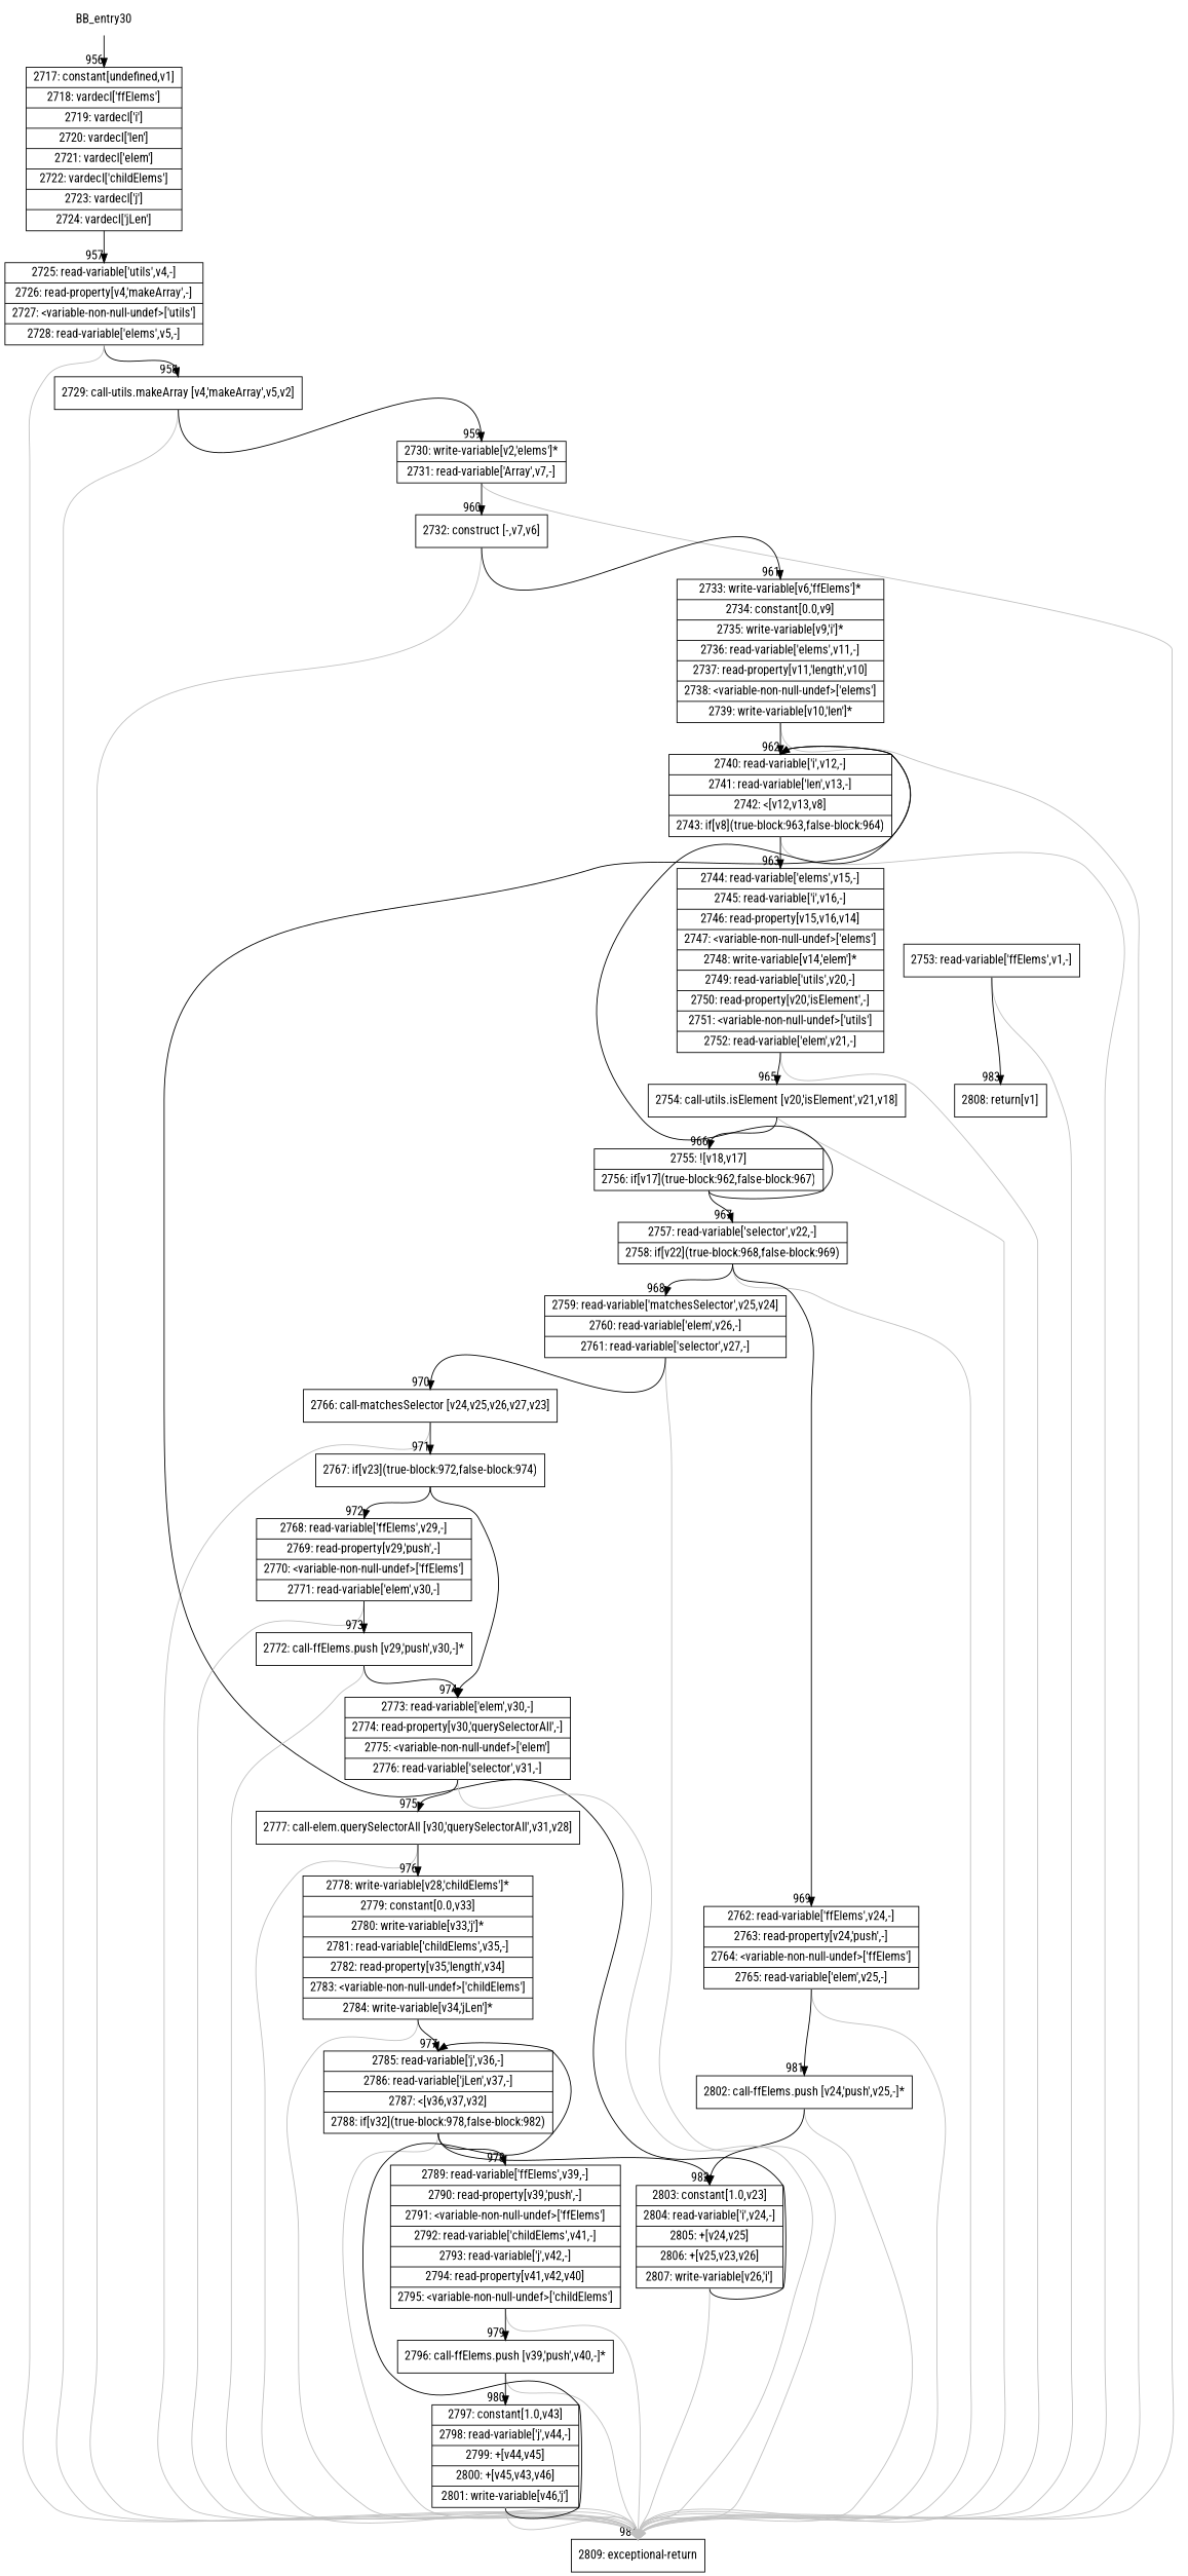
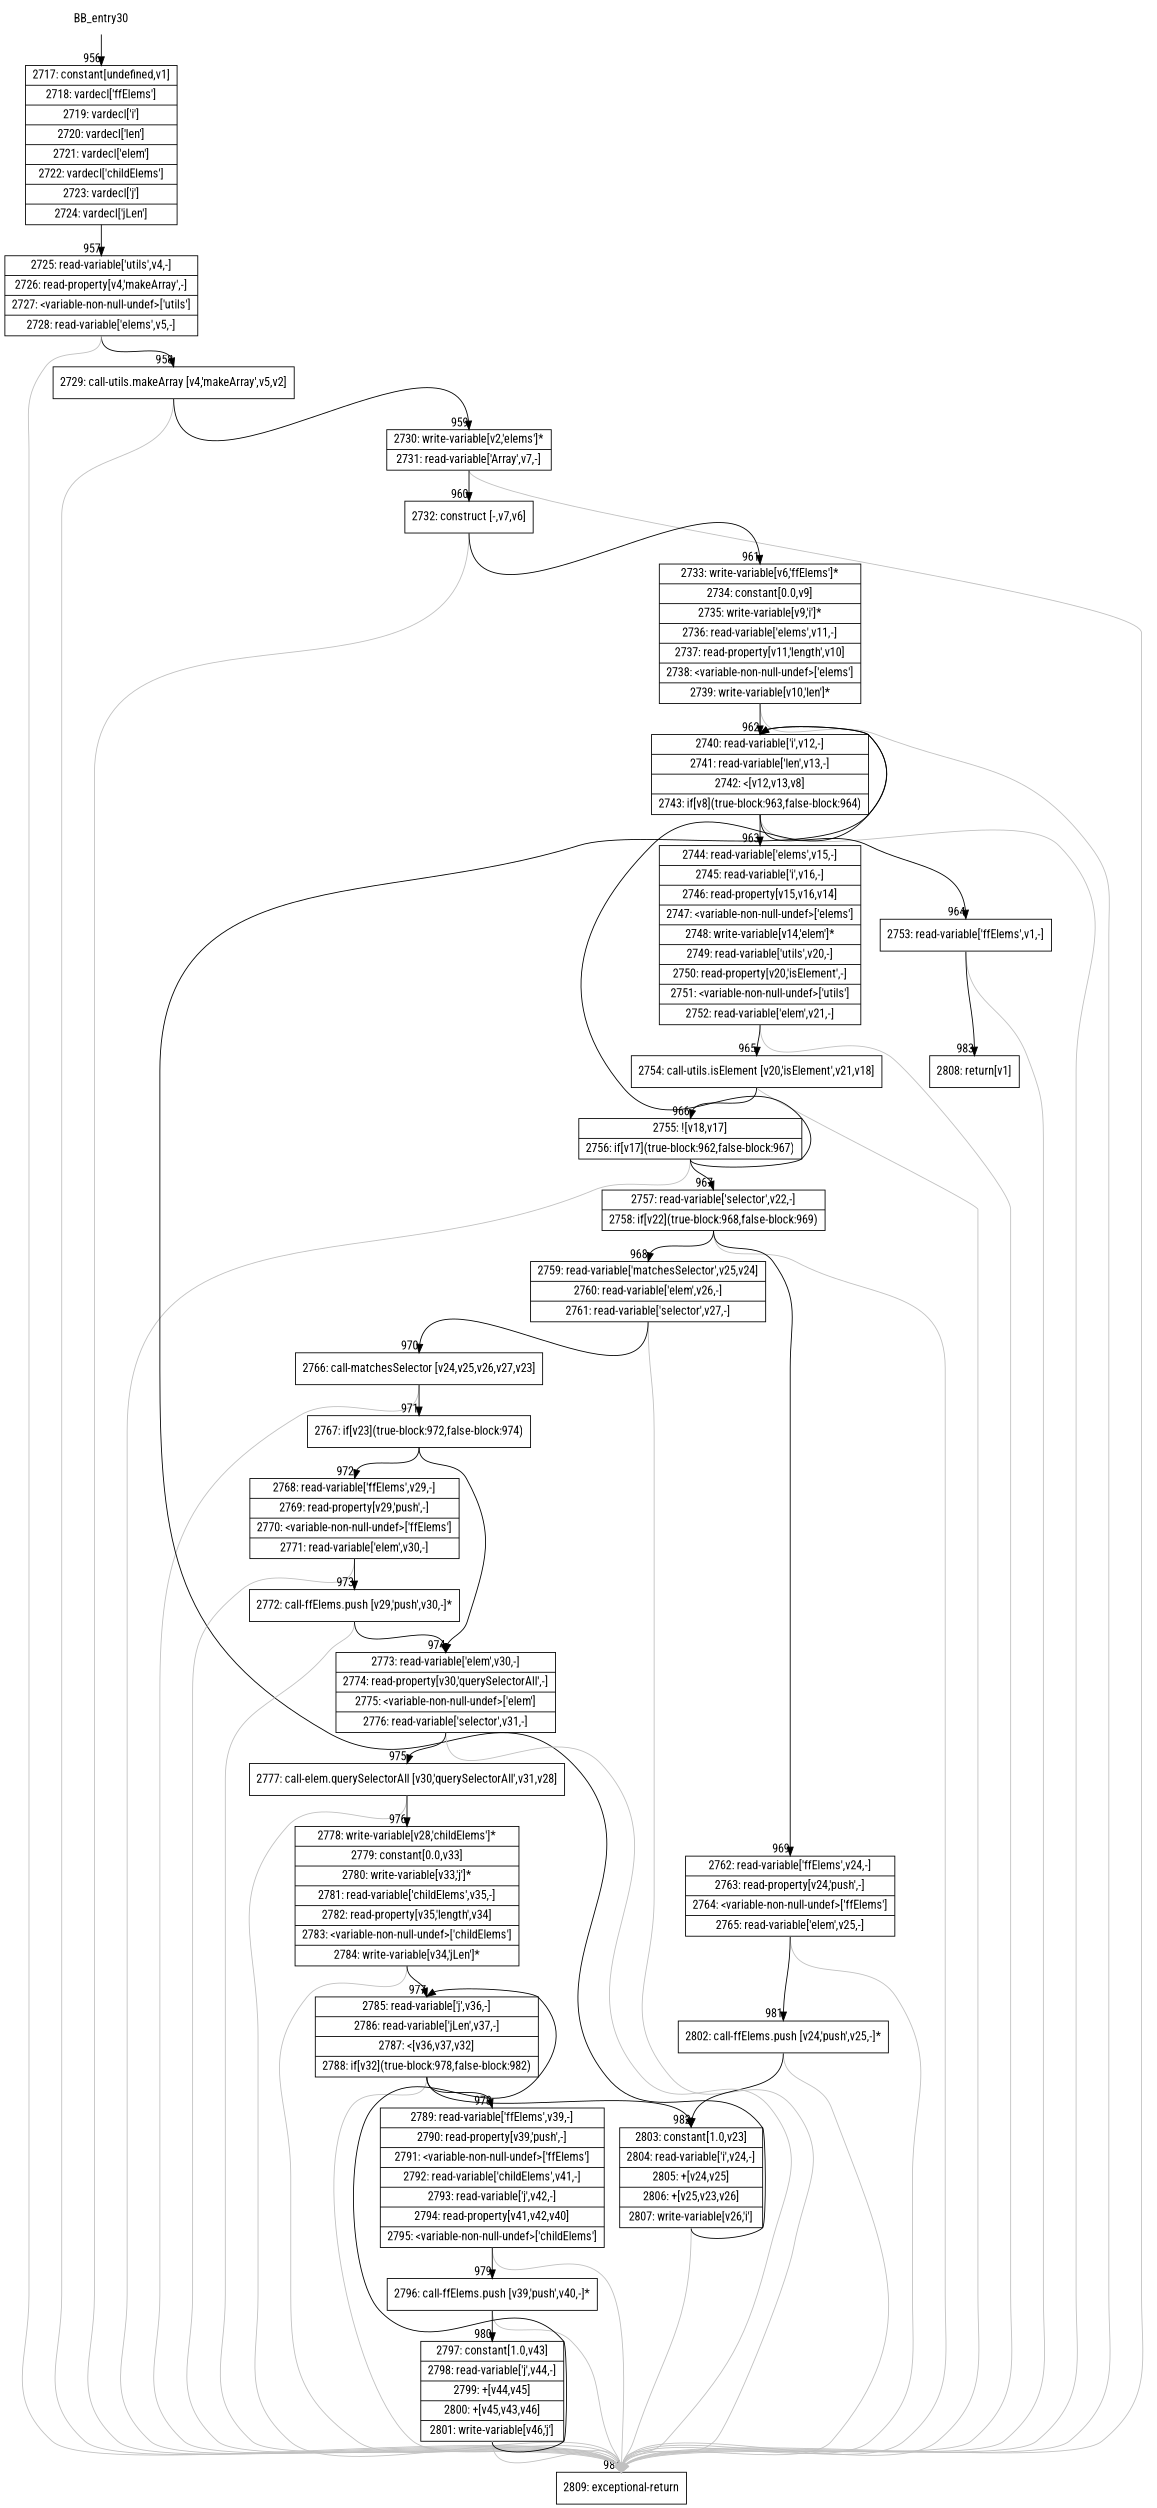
  digraph {
    fontname="Roboto Condensed"
    rankdir=TD
    node [fontname="Roboto Condensed" shape=record]
    edge [fontname="Roboto Condensed" headport=n tailport=s]
    n1 [label=BB_entry30 shape=none]
    n2 [label="{2717: constant[undefined,v1]|2718: vardecl['ffElems']|2719: vardecl['i']|2720: vardecl['len']|2721: vardecl['elem']|2722: vardecl['childElems']|2723: vardecl['j']|2724: vardecl['jLen']}"]
    n3 [label="{2725: read-variable['utils',v4,-]|2726: read-property[v4,'makeArray',-]|2727: \<variable-non-null-undef\>['utils']|2728: read-variable['elems',v5,-]}"]
    n4 [label="{2729: call-utils.makeArray [v4,'makeArray',v5,v2]}"]
    n5 [label="{2809: exceptional-return}"]
    n6 [label="{2730: write-variable[v2,'elems']*|2731: read-variable['Array',v7,-]}"]
    n7 [label="{2732: construct [-,v7,v6]}"]
    n8 [label="{2733: write-variable[v6,'ffElems']*|2734: constant[0.0,v9]|2735: write-variable[v9,'i']*|2736: read-variable['elems',v11,-]|2737: read-property[v11,'length',v10]|2738: \<variable-non-null-undef\>['elems']|2739: write-variable[v10,'len']*}"]
    n9 [label="{2740: read-variable['i',v12,-]|2741: read-variable['len',v13,-]|2742: \<[v12,v13,v8]|2743: if[v8](true-block:963,false-block:964)}"]
    n10 [label="{2744: read-variable['elems',v15,-]|2745: read-variable['i',v16,-]|2746: read-property[v15,v16,v14]|2747: \<variable-non-null-undef\>['elems']|2748: write-variable[v14,'elem']*|2749: read-variable['utils',v20,-]|2750: read-property[v20,'isElement',-]|2751: \<variable-non-null-undef\>['utils']|2752: read-variable['elem',v21,-]}"]
    n11 [label="{2753: read-variable['ffElems',v1,-]}"]
    n12 [label="{2754: call-utils.isElement [v20,'isElement',v21,v18]}"]
    n13 [label="{2808: return[v1]}"]
    n14 [label="{2755: ![v18,v17]|2756: if[v17](true-block:962,false-block:967)}"]
    n15 [label="{2757: read-variable['selector',v22,-]|2758: if[v22](true-block:968,false-block:969)}"]
    n16 [label="{2759: read-variable['matchesSelector',v25,v24]|2760: read-variable['elem',v26,-]|2761: read-variable['selector',v27,-]}"]
    n17 [label="{2762: read-variable['ffElems',v24,-]|2763: read-property[v24,'push',-]|2764: \<variable-non-null-undef\>['ffElems']|2765: read-variable['elem',v25,-]}"]
    n18 [label="{2766: call-matchesSelector [v24,v25,v26,v27,v23]}"]
    n19 [label="{2802: call-ffElems.push [v24,'push',v25,-]*}"]
    n20 [label="{2767: if[v23](true-block:972,false-block:974)}"]
    n21 [label="{2803: constant[1.0,v23]|2804: read-variable['i',v24,-]|2805: +[v24,v25]|2806: +[v25,v23,v26]|2807: write-variable[v26,'i']}"]
    n22 [label="{2768: read-variable['ffElems',v29,-]|2769: read-property[v29,'push',-]|2770: \<variable-non-null-undef\>['ffElems']|2771: read-variable['elem',v30,-]}"]
    n23 [label="{2773: read-variable['elem',v30,-]|2774: read-property[v30,'querySelectorAll',-]|2775: \<variable-non-null-undef\>['elem']|2776: read-variable['selector',v31,-]}"]
    n24 [label="{2772: call-ffElems.push [v29,'push',v30,-]*}"]
    n25 [label="{2777: call-elem.querySelectorAll [v30,'querySelectorAll',v31,v28]}"]
    n26 [label="{2778: write-variable[v28,'childElems']*|2779: constant[0.0,v33]|2780: write-variable[v33,'j']*|2781: read-variable['childElems',v35,-]|2782: read-property[v35,'length',v34]|2783: \<variable-non-null-undef\>['childElems']|2784: write-variable[v34,'jLen']*}"]
    n27 [label="{2785: read-variable['j',v36,-]|2786: read-variable['jLen',v37,-]|2787: \<[v36,v37,v32]|2788: if[v32](true-block:978,false-block:982)}"]
    n28 [label="{2789: read-variable['ffElems',v39,-]|2790: read-property[v39,'push',-]|2791: \<variable-non-null-undef\>['ffElems']|2792: read-variable['childElems',v41,-]|2793: read-variable['j',v42,-]|2794: read-property[v41,v42,v40]|2795: \<variable-non-null-undef\>['childElems']}"]
    n29 [label="{2796: call-ffElems.push [v39,'push',v40,-]*}"]
    n30 [label="{2797: constant[1.0,v43]|2798: read-variable['j',v44,-]|2799: +[v44,v45]|2800: +[v45,v43,v46]|2801: write-variable[v46,'j']}"]
    n1 -> n2 [headlabel="    956"]
    n2 -> n3 [headlabel="      957"]
    n3 -> n4 [headlabel="      958"]
    n3 -> n5 [color=gray headlabel="      984"]
    n4 -> n5 [color=gray]
    n4 -> n6 [headlabel="      959"]
    n6 -> n5 [color=gray]
    n6 -> n7 [headlabel="      960"]
    n7 -> n5 [color=gray]
    n7 -> n8 [headlabel="      961"]
    n8 -> n5 [color=gray]
    n8 -> n9 [headlabel="      962"]
    n9 -> n5 [color=gray]
    n9 -> n10 [headlabel="      963"]
+   n9 -> n11 [headlabel="      964"]
    n10 -> n5 [color=gray]
    n10 -> n12 [headlabel="      965"]
    n11 -> n5 [color=gray]
    n11 -> n13 [headlabel="      983"]
    n12 -> n5 [color=gray]
    n12 -> n14 [headlabel="      966"]
+   n14 -> n5 [color=gray]
    n14 -> n9
    n14 -> n15 [headlabel="      967"]
    n15 -> n5 [color=gray]
    n15 -> n16 [headlabel="      968"]
    n15 -> n17 [headlabel="      969"]
    n16 -> n5 [color=gray]
    n16 -> n18 [headlabel="      970"]
    n17 -> n5 [color=gray]
    n17 -> n19 [headlabel="      981"]
    n18 -> n5 [color=gray]
    n18 -> n20 [headlabel="      971"]
    n19 -> n5 [color=gray]
    n19 -> n21
    n20 -> n22 [headlabel="      972"]
    n20 -> n23 [headlabel="      974"]
    n21 -> n5 [color=gray]
    n21 -> n9
    n22 -> n5 [color=gray]
    n22 -> n24 [headlabel="      973"]
    n23 -> n5 [color=gray]
    n23 -> n25 [headlabel="      975"]
    n24 -> n5 [color=gray]
    n24 -> n23
    n25 -> n5 [color=gray]
    n25 -> n26 [headlabel="      976"]
    n26 -> n5 [color=gray]
    n26 -> n27 [headlabel="      977"]
    n27 -> n5 [color=gray]
    n27 -> n21 [headlabel="      982"]
    n27 -> n28 [headlabel="      978"]
    n28 -> n5 [color=gray]
    n28 -> n29 [headlabel="      979"]
    n29 -> n5 [color=gray]
    n29 -> n30 [headlabel="      980"]
    n30 -> n5 [color=gray]
    n30 -> n27
  }
